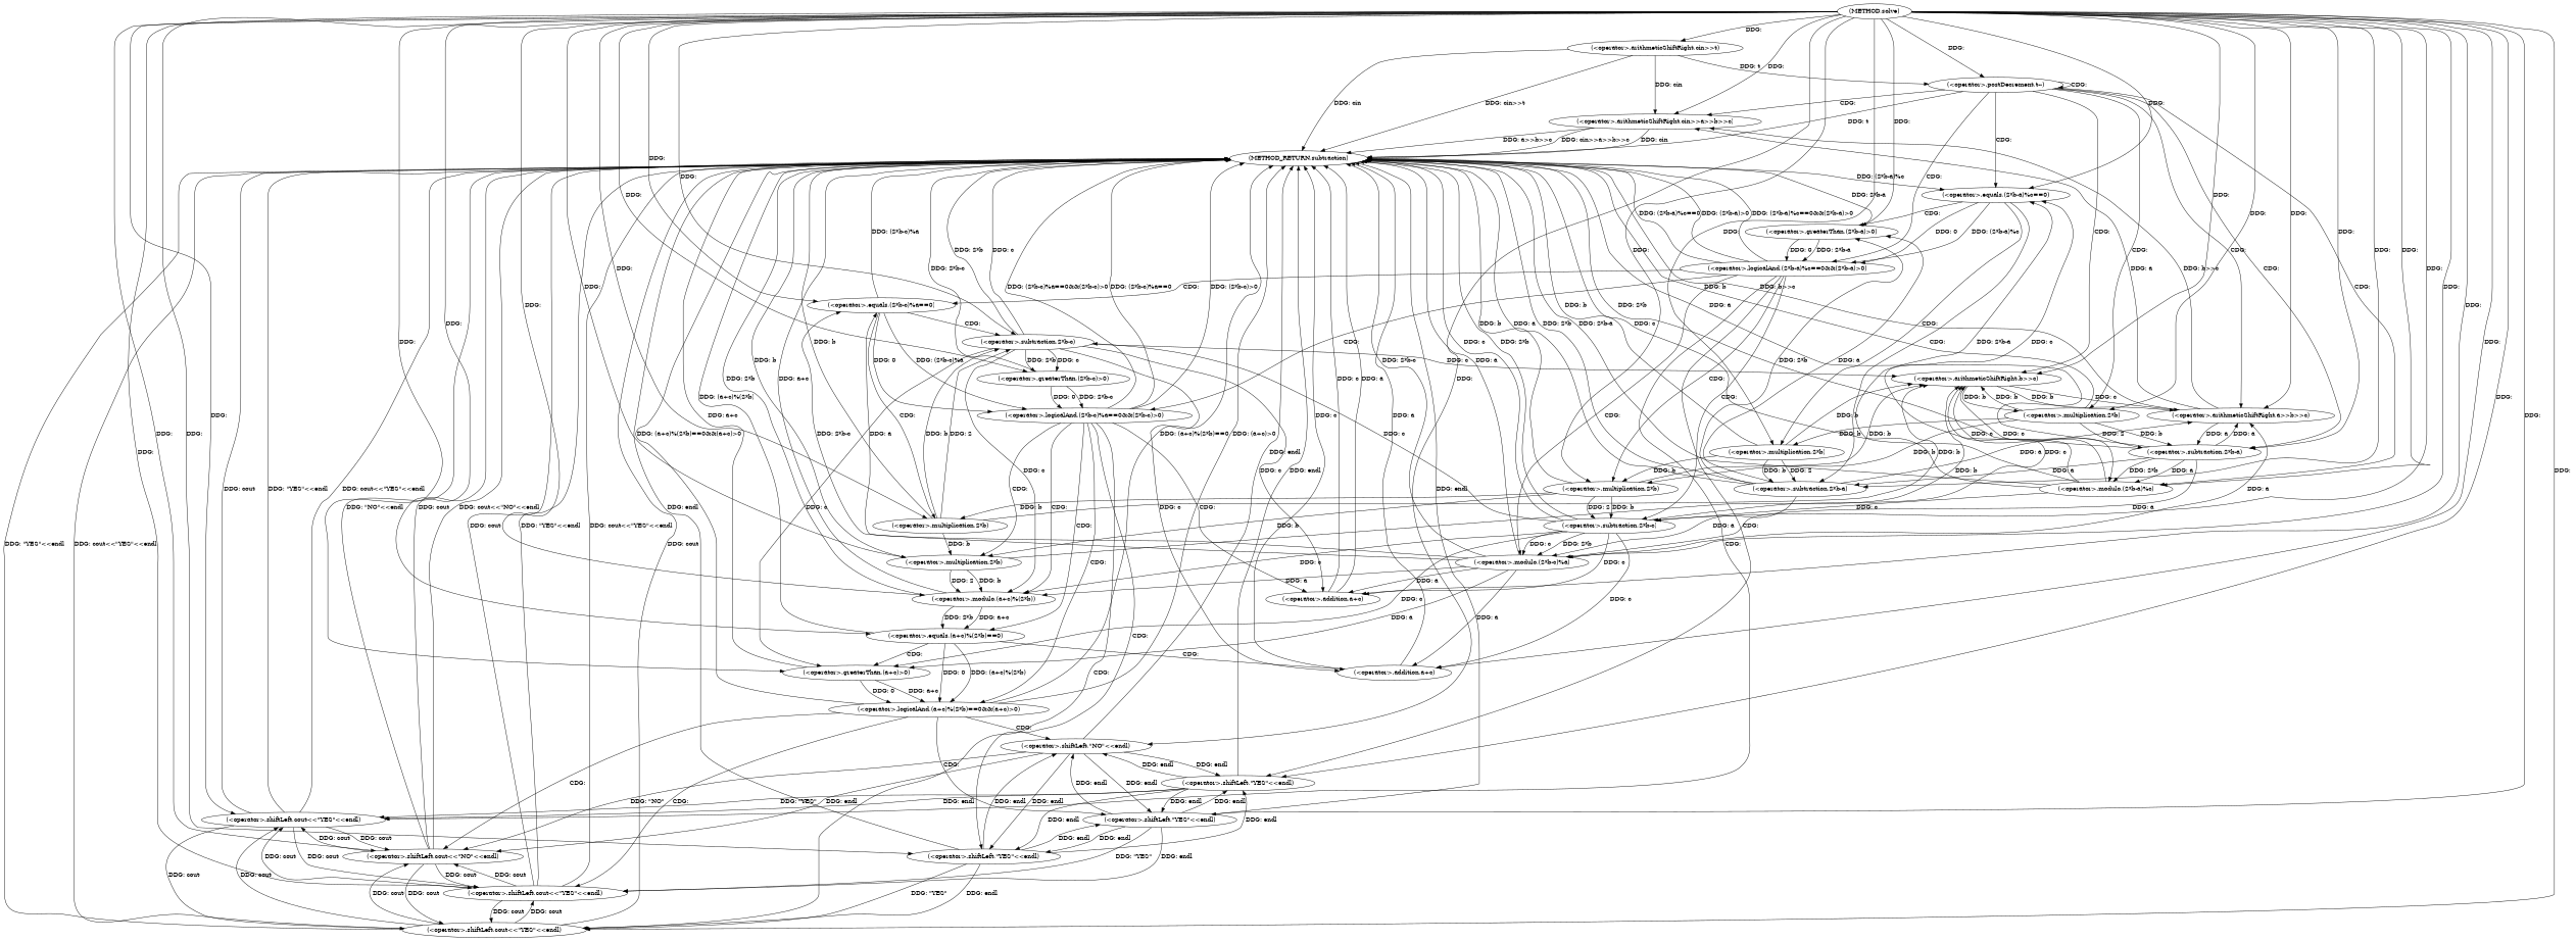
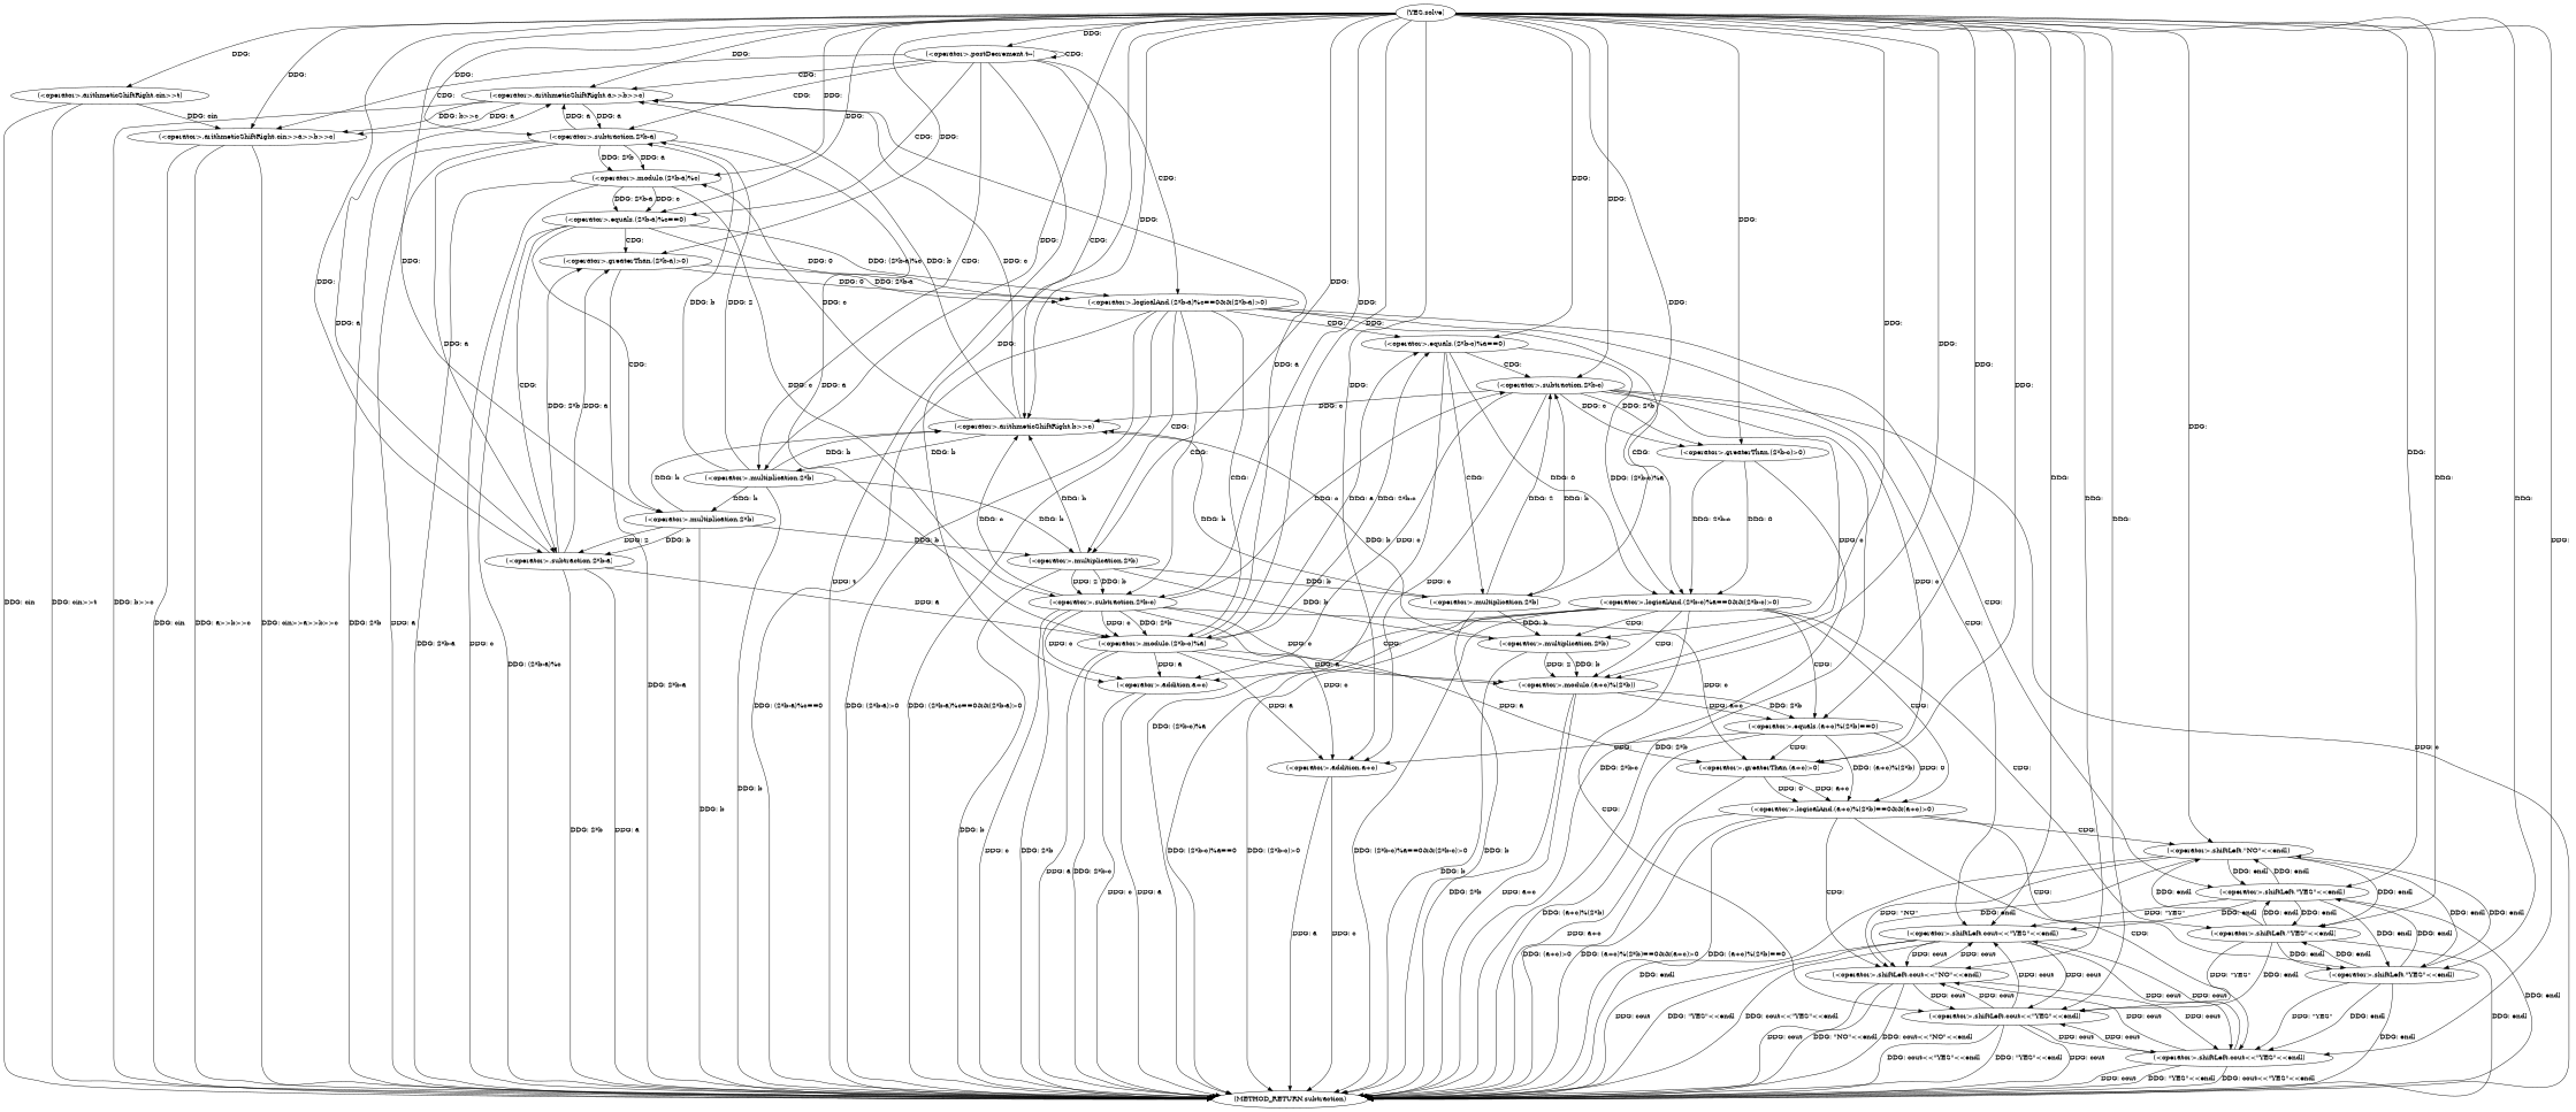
  digraph {
-   n1 [label="(METHOD,solve)"]
+   n1 [label="(YES,solve)"]
    n2 [label="(<operator>.arithmeticShiftRight,cin>>t)"]
    n3 [label="(<operator>.postDecrement,t--)"]
    n4 [label="(<operator>.arithmeticShiftRight,cin>>a>>b>>c)"]
    n5 [label="(<operator>.shiftLeft,cout<<\"NO\"<<endl)"]
    n6 [label="(<operator>.arithmeticShiftRight,a>>b>>c)"]
    n7 [label="(<operator>.shiftLeft,cout<<\"YES\"<<endl)"]
    n8 [label="(<operator>.shiftLeft,cout<<\"YES\"<<endl)"]
    n9 [label="(<operator>.shiftLeft,cout<<\"YES\"<<endl)"]
    n10 [label="(<operator>.shiftLeft,\"NO\"<<endl)"]
    n11 [label="(<operator>.arithmeticShiftRight,b>>c)"]
    n12 [label="(<operator>.equals,(2*b-a)%c==0)"]
    n13 [label="(<operator>.greaterThan,(2*b-a)>0)"]
    n14 [label="(<operator>.equals,(2*b-c)%a==0)"]
    n15 [label="(<operator>.greaterThan,(2*b-c)>0)"]
    n16 [label="(<operator>.equals,(a+c)%(2*b)==0)"]
    n17 [label="(<operator>.greaterThan,(a+c)>0)"]
    n18 [label="(<operator>.modulo,(2*b-a)%c)"]
    n19 [label="(<operator>.subtraction,2*b-a)"]
    n20 [label="(<operator>.shiftLeft,\"YES\"<<endl)"]
    n21 [label="(<operator>.modulo,(2*b-c)%a)"]
    n22 [label="(<operator>.subtraction,2*b-c)"]
    n23 [label="(<operator>.shiftLeft,\"YES\"<<endl)"]
    n24 [label="(<operator>.modulo,(a+c)%(2*b))"]
    n25 [label="(<operator>.addition,a+c)"]
    n26 [label="(<operator>.shiftLeft,\"YES\"<<endl)"]
    n27 [label="(<operator>.subtraction,2*b-a)"]
    n28 [label="(<operator>.multiplication,2*b)"]
    n29 [label="(<operator>.subtraction,2*b-c)"]
    n30 [label="(<operator>.multiplication,2*b)"]
    n31 [label="(<operator>.addition,a+c)"]
    n32 [label="(<operator>.multiplication,2*b)"]
    n33 [label="(<operator>.multiplication,2*b)"]
    n34 [label="(<operator>.multiplication,2*b)"]
    n35 [label="(METHOD_RETURN,subtraction)"]
    n36 [label="(<operator>.logicalAnd,(2*b-a)%c==0&&(2*b-a)>0)"]
    n37 [label="(<operator>.logicalAnd,(2*b-c)%a==0&&(2*b-c)>0)"]
    n38 [label="(<operator>.logicalAnd,(a+c)%(2*b)==0&&(a+c)>0)"]
    n1 -> n2 [label="DDG: "]
    n1 -> n3 [label="DDG: "]
    n1 -> n4 [label="DDG: "]
    n1 -> n5 [label="DDG: "]
    n1 -> n6 [label="DDG: "]
    n1 -> n7 [label="DDG: "]
    n1 -> n8 [label="DDG: "]
    n1 -> n9 [label="DDG: "]
    n1 -> n10 [label="DDG: "]
    n1 -> n11 [label="DDG: "]
    n1 -> n12 [label="DDG: "]
    n1 -> n13 [label="DDG: "]
    n1 -> n14 [label="DDG: "]
    n1 -> n15 [label="DDG: "]
    n1 -> n16 [label="DDG: "]
    n1 -> n17 [label="DDG: "]
    n1 -> n18 [label="DDG: "]
    n1 -> n19 [label="DDG: "]
    n1 -> n20 [label="DDG: "]
    n1 -> n21 [label="DDG: "]
    n1 -> n22 [label="DDG: "]
    n1 -> n23 [label="DDG: "]
    n1 -> n24 [label="DDG: "]
    n1 -> n25 [label="DDG: "]
    n1 -> n26 [label="DDG: "]
    n1 -> n27 [label="DDG: "]
    n1 -> n28 [label="DDG: "]
    n1 -> n29 [label="DDG: "]
    n1 -> n30 [label="DDG: "]
    n1 -> n31 [label="DDG: "]
    n1 -> n32 [label="DDG: "]
    n1 -> n33 [label="DDG: "]
    n1 -> n34 [label="DDG: "]
-   n2 -> n3 [label="DDG: t"]
    n2 -> n4 [label="DDG: cin"]
    n2 -> n35 [label="DDG: cin"]
    n2 -> n35 [label="DDG: cin>>t"]
    n3 -> n3 [label="CDG: "]
    n3 -> n4 [label="CDG: "]
    n3 -> n6 [label="CDG: "]
    n3 -> n11 [label="CDG: "]
    n3 -> n12 [label="CDG: "]
-   n3 -> n18 [label="CDG: "]
    n3 -> n27 [label="CDG: "]
    n3 -> n33 [label="CDG: "]
    n3 -> n35 [label="DDG: t"]
    n3 -> n36 [label="CDG: "]
    n4 -> n35 [label="DDG: cin"]
    n4 -> n35 [label="DDG: a>>b>>c"]
    n4 -> n35 [label="DDG: cin>>a>>b>>c"]
    n5 -> n7 [label="DDG: cout"]
    n5 -> n8 [label="DDG: cout"]
    n5 -> n9 [label="DDG: cout"]
    n5 -> n35 [label="DDG: cout"]
    n5 -> n35 [label="DDG: \"NO\"<<endl"]
    n5 -> n35 [label="DDG: cout<<\"NO\"<<endl"]
    n6 -> n4 [label="DDG: b>>c"]
    n6 -> n4 [label="DDG: a"]
    n6 -> n27 [label="DDG: a"]
    n6 -> n35 [label="DDG: b>>c"]
    n7 -> n5 [label="DDG: cout"]
    n7 -> n8 [label="DDG: cout"]
    n7 -> n9 [label="DDG: cout"]
    n7 -> n35 [label="DDG: cout"]
    n7 -> n35 [label="DDG: \"YES\"<<endl"]
    n7 -> n35 [label="DDG: cout<<\"YES\"<<endl"]
    n8 -> n5 [label="DDG: cout"]
    n8 -> n7 [label="DDG: cout"]
    n8 -> n9 [label="DDG: cout"]
    n8 -> n35 [label="DDG: cout"]
    n8 -> n35 [label="DDG: \"YES\"<<endl"]
    n8 -> n35 [label="DDG: cout<<\"YES\"<<endl"]
    n9 -> n5 [label="DDG: cout"]
    n9 -> n7 [label="DDG: cout"]
    n9 -> n8 [label="DDG: cout"]
    n9 -> n35 [label="DDG: cout"]
    n9 -> n35 [label="DDG: \"YES\"<<endl"]
    n9 -> n35 [label="DDG: cout<<\"YES\"<<endl"]
    n10 -> n5 [label="DDG: endl"]
    n10 -> n5 [label="DDG: \"NO\""]
    n10 -> n20 [label="DDG: endl"]
    n10 -> n23 [label="DDG: endl"]
    n10 -> n26 [label="DDG: endl"]
    n10 -> n35 [label="DDG: endl"]
    n11 -> n6 [label="DDG: c"]
    n11 -> n6 [label="DDG: b"]
    n11 -> n18 [label="DDG: c"]
    n11 -> n33 [label="DDG: b"]
    n12 -> n13 [label="CDG: "]
    n12 -> n19 [label="CDG: "]
    n12 -> n28 [label="CDG: "]
-   n35 -> n12 [label="DDG: (2*b-a)%c"]
+   n12 -> n35 [label="DDG: (2*b-a)%c"]
    n12 -> n36 [label="DDG: 0"]
    n12 -> n36 [label="DDG: (2*b-a)%c"]
    n13 -> n35 [label="DDG: 2*b-a"]
    n13 -> n36 [label="DDG: 0"]
    n13 -> n36 [label="DDG: 2*b-a"]
    n14 -> n22 [label="CDG: "]
    n14 -> n30 [label="CDG: "]
    n14 -> n35 [label="DDG: (2*b-c)%a"]
    n14 -> n37 [label="DDG: 0"]
    n14 -> n37 [label="DDG: (2*b-c)%a"]
    n15 -> n35 [label="DDG: 2*b-c"]
    n15 -> n37 [label="DDG: 0"]
    n15 -> n37 [label="DDG: 2*b-c"]
    n16 -> n17 [label="CDG: "]
    n16 -> n25 [label="CDG: "]
    n16 -> n35 [label="DDG: (a+c)%(2*b)"]
    n16 -> n38 [label="DDG: (a+c)%(2*b)"]
    n16 -> n38 [label="DDG: 0"]
    n17 -> n35 [label="DDG: a+c"]
    n17 -> n38 [label="DDG: 0"]
    n17 -> n38 [label="DDG: a+c"]
-   n18 -> n11 [label="DDG: c"]
    n18 -> n12 [label="DDG: c"]
    n18 -> n12 [label="DDG: 2*b-a"]
    n18 -> n29 [label="DDG: c"]
    n18 -> n35 [label="DDG: 2*b-a"]
    n18 -> n35 [label="DDG: c"]
    n19 -> n6 [label="DDG: a"]
    n19 -> n13 [label="DDG: a"]
    n19 -> n13 [label="DDG: 2*b"]
    n19 -> n21 [label="DDG: a"]
    n19 -> n35 [label="DDG: 2*b"]
    n19 -> n35 [label="DDG: a"]
    n20 -> n7 [label="DDG: endl"]
    n20 -> n7 [label="DDG: \"YES\""]
    n20 -> n10 [label="DDG: endl"]
    n20 -> n23 [label="DDG: endl"]
    n20 -> n26 [label="DDG: endl"]
    n20 -> n35 [label="DDG: endl"]
    n21 -> n6 [label="DDG: a"]
    n21 -> n14 [label="DDG: a"]
    n21 -> n14 [label="DDG: 2*b-c"]
    n21 -> n17 [label="DDG: a"]
    n21 -> n24 [label="DDG: a"]
    n21 -> n25 [label="DDG: a"]
    n21 -> n31 [label="DDG: a"]
    n21 -> n35 [label="DDG: 2*b-c"]
    n21 -> n35 [label="DDG: a"]
    n22 -> n11 [label="DDG: c"]
    n22 -> n15 [label="DDG: 2*b"]
    n22 -> n15 [label="DDG: c"]
    n22 -> n17 [label="DDG: c"]
    n22 -> n24 [label="DDG: c"]
    n22 -> n25 [label="DDG: c"]
    n22 -> n31 [label="DDG: c"]
    n22 -> n35 [label="DDG: 2*b"]
    n22 -> n35 [label="DDG: c"]
    n23 -> n8 [label="DDG: \"YES\""]
    n23 -> n8 [label="DDG: endl"]
    n23 -> n10 [label="DDG: endl"]
    n23 -> n20 [label="DDG: endl"]
    n23 -> n26 [label="DDG: endl"]
    n23 -> n35 [label="DDG: endl"]
    n24 -> n16 [label="DDG: a+c"]
    n24 -> n16 [label="DDG: 2*b"]
    n24 -> n35 [label="DDG: a+c"]
    n24 -> n35 [label="DDG: 2*b"]
    n25 -> n35 [label="DDG: a"]
    n25 -> n35 [label="DDG: c"]
    n26 -> n9 [label="DDG: \"YES\""]
    n26 -> n9 [label="DDG: endl"]
    n26 -> n10 [label="DDG: endl"]
    n26 -> n20 [label="DDG: endl"]
    n26 -> n23 [label="DDG: endl"]
    n26 -> n35 [label="DDG: endl"]
    n27 -> n6 [label="DDG: a"]
    n27 -> n18 [label="DDG: a"]
    n27 -> n18 [label="DDG: 2*b"]
    n27 -> n19 [label="DDG: a"]
    n27 -> n21 [label="DDG: a"]
    n27 -> n35 [label="DDG: 2*b"]
    n27 -> n35 [label="DDG: a"]
    n28 -> n11 [label="DDG: b"]
    n28 -> n19 [label="DDG: 2"]
    n28 -> n19 [label="DDG: b"]
    n28 -> n34 [label="DDG: b"]
    n28 -> n35 [label="DDG: b"]
    n29 -> n11 [label="DDG: c"]
    n29 -> n17 [label="DDG: c"]
    n29 -> n21 [label="DDG: 2*b"]
    n29 -> n21 [label="DDG: c"]
    n29 -> n22 [label="DDG: c"]
    n29 -> n24 [label="DDG: c"]
    n29 -> n25 [label="DDG: c"]
    n29 -> n31 [label="DDG: c"]
    n29 -> n35 [label="DDG: 2*b"]
    n29 -> n35 [label="DDG: c"]
    n30 -> n11 [label="DDG: b"]
    n30 -> n22 [label="DDG: 2"]
    n30 -> n22 [label="DDG: b"]
    n30 -> n32 [label="DDG: b"]
    n30 -> n35 [label="DDG: b"]
    n31 -> n35 [label="DDG: a"]
    n31 -> n35 [label="DDG: c"]
    n32 -> n11 [label="DDG: b"]
    n32 -> n24 [label="DDG: b"]
    n32 -> n24 [label="DDG: 2"]
    n32 -> n35 [label="DDG: b"]
    n33 -> n11 [label="DDG: b"]
    n33 -> n27 [label="DDG: b"]
    n33 -> n27 [label="DDG: 2"]
    n33 -> n28 [label="DDG: b"]
    n33 -> n34 [label="DDG: b"]
    n33 -> n35 [label="DDG: b"]
    n34 -> n11 [label="DDG: b"]
    n34 -> n29 [label="DDG: b"]
    n34 -> n29 [label="DDG: 2"]
    n34 -> n30 [label="DDG: b"]
    n34 -> n32 [label="DDG: b"]
    n34 -> n35 [label="DDG: b"]
    n36 -> n7 [label="CDG: "]
    n36 -> n14 [label="CDG: "]
    n36 -> n20 [label="CDG: "]
    n36 -> n21 [label="CDG: "]
    n36 -> n29 [label="CDG: "]
    n36 -> n34 [label="CDG: "]
    n36 -> n35 [label="DDG: (2*b-a)%c==0"]
    n36 -> n35 [label="DDG: (2*b-a)>0"]
    n36 -> n35 [label="DDG: (2*b-a)%c==0&&(2*b-a)>0"]
    n36 -> n37 [label="CDG: "]
    n37 -> n8 [label="CDG: "]
    n37 -> n16 [label="CDG: "]
    n37 -> n23 [label="CDG: "]
    n37 -> n24 [label="CDG: "]
    n37 -> n31 [label="CDG: "]
    n37 -> n32 [label="CDG: "]
    n37 -> n35 [label="DDG: (2*b-c)%a==0"]
    n37 -> n35 [label="DDG: (2*b-c)>0"]
    n37 -> n35 [label="DDG: (2*b-c)%a==0&&(2*b-c)>0"]
    n37 -> n38 [label="CDG: "]
    n38 -> n5 [label="CDG: "]
    n38 -> n9 [label="CDG: "]
    n38 -> n10 [label="CDG: "]
    n38 -> n26 [label="CDG: "]
    n38 -> n35 [label="DDG: (a+c)%(2*b)==0"]
    n38 -> n35 [label="DDG: (a+c)>0"]
    n38 -> n35 [label="DDG: (a+c)%(2*b)==0&&(a+c)>0"]
  }
